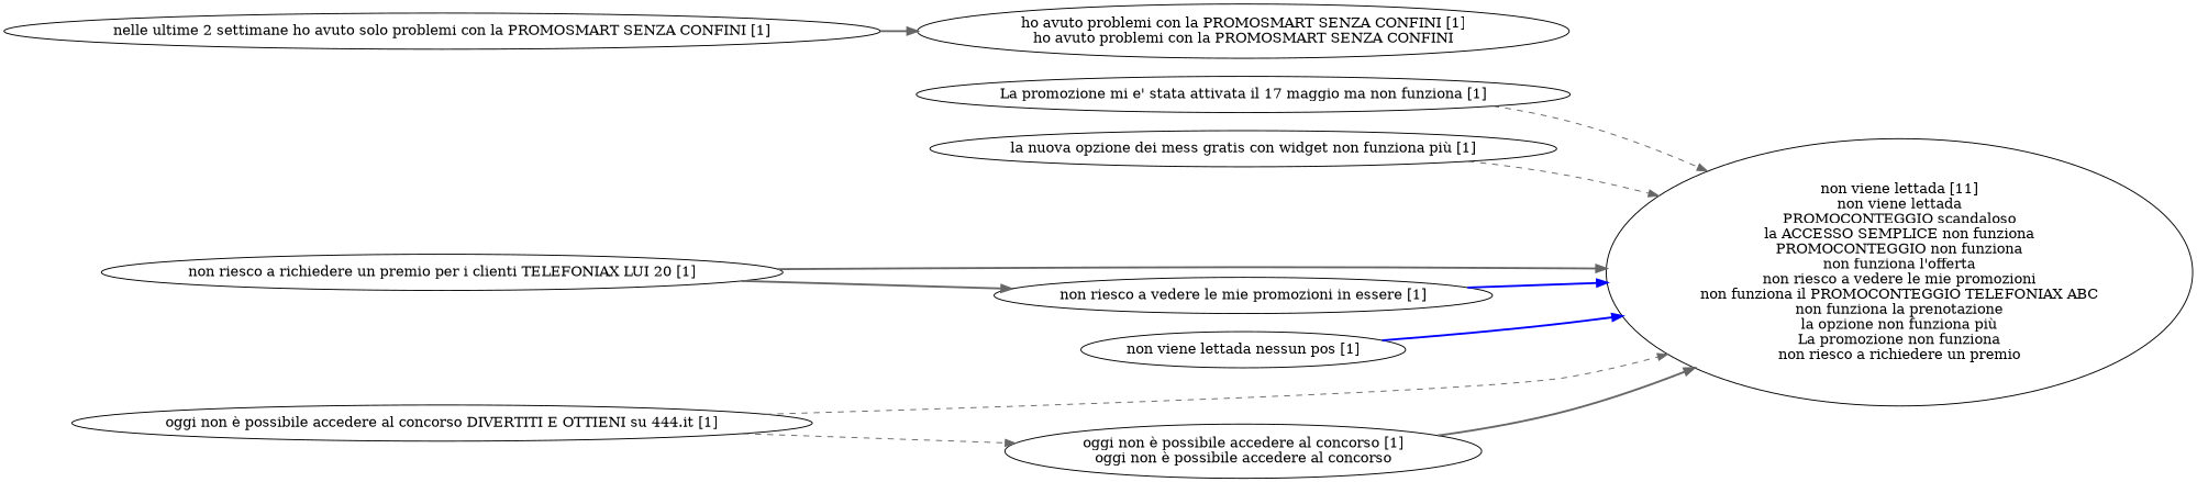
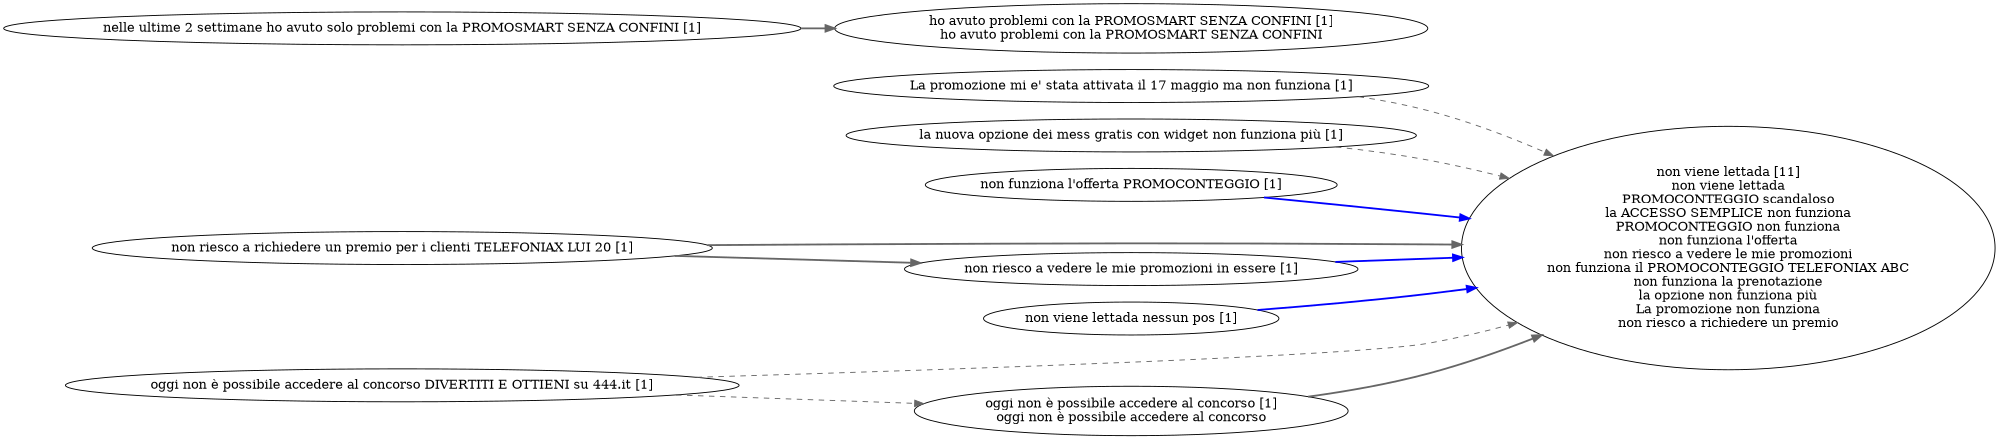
  digraph {
    rankdir=LR
    edge [color=gray40 style=bold]
    "La promozione mi e' stata attivata il 17 maggio ma non funziona [1]"
    "non viene lettada [11]\nnon viene lettada\nPROMOCONTEGGIO scandaloso\nla ACCESSO SEMPLICE non funziona\nPROMOCONTEGGIO non funziona\nnon funziona l'offerta\nnon riesco a vedere le mie promozioni\nnon funziona il PROMOCONTEGGIO TELEFONIAX ABC\nnon funziona la prenotazione\nla opzione non funziona più\nLa promozione non funziona\nnon riesco a richiedere un premio"
    "la nuova opzione dei mess gratis con widget non funziona più [1]"
    "nelle ultime 2 settimane ho avuto solo problemi con la PROMOSMART SENZA CONFINI [1]"
    "ho avuto problemi con la PROMOSMART SENZA CONFINI [1]\nho avuto problemi con la PROMOSMART SENZA CONFINI"
+   "non funziona l'offerta PROMOCONTEGGIO [1]"
    "non riesco a richiedere un premio per i clienti TELEFONIAX LUI 20 [1]"
    "non riesco a vedere le mie promozioni in essere [1]"
    "non viene lettada nessun pos [1]"
    "oggi non è possibile accedere al concorso [1]\noggi non è possibile accedere al concorso"
    "oggi non è possibile accedere al concorso DIVERTITI E OTTIENI su 444.it [1]"
    "La promozione mi e' stata attivata il 17 maggio ma non funziona [1]" -> "non viene lettada [11]\nnon viene lettada\nPROMOCONTEGGIO scandaloso\nla ACCESSO SEMPLICE non funziona\nPROMOCONTEGGIO non funziona\nnon funziona l'offerta\nnon riesco a vedere le mie promozioni\nnon funziona il PROMOCONTEGGIO TELEFONIAX ABC\nnon funziona la prenotazione\nla opzione non funziona più\nLa promozione non funziona\nnon riesco a richiedere un premio" [style=dashed]
    "la nuova opzione dei mess gratis con widget non funziona più [1]" -> "non viene lettada [11]\nnon viene lettada\nPROMOCONTEGGIO scandaloso\nla ACCESSO SEMPLICE non funziona\nPROMOCONTEGGIO non funziona\nnon funziona l'offerta\nnon riesco a vedere le mie promozioni\nnon funziona il PROMOCONTEGGIO TELEFONIAX ABC\nnon funziona la prenotazione\nla opzione non funziona più\nLa promozione non funziona\nnon riesco a richiedere un premio" [style=dashed]
    "nelle ultime 2 settimane ho avuto solo problemi con la PROMOSMART SENZA CONFINI [1]" -> "ho avuto problemi con la PROMOSMART SENZA CONFINI [1]\nho avuto problemi con la PROMOSMART SENZA CONFINI"
+   "non funziona l'offerta PROMOCONTEGGIO [1]" -> "non viene lettada [11]\nnon viene lettada\nPROMOCONTEGGIO scandaloso\nla ACCESSO SEMPLICE non funziona\nPROMOCONTEGGIO non funziona\nnon funziona l'offerta\nnon riesco a vedere le mie promozioni\nnon funziona il PROMOCONTEGGIO TELEFONIAX ABC\nnon funziona la prenotazione\nla opzione non funziona più\nLa promozione non funziona\nnon riesco a richiedere un premio" [color=blue]
    "non riesco a richiedere un premio per i clienti TELEFONIAX LUI 20 [1]" -> "non viene lettada [11]\nnon viene lettada\nPROMOCONTEGGIO scandaloso\nla ACCESSO SEMPLICE non funziona\nPROMOCONTEGGIO non funziona\nnon funziona l'offerta\nnon riesco a vedere le mie promozioni\nnon funziona il PROMOCONTEGGIO TELEFONIAX ABC\nnon funziona la prenotazione\nla opzione non funziona più\nLa promozione non funziona\nnon riesco a richiedere un premio"
    "non riesco a richiedere un premio per i clienti TELEFONIAX LUI 20 [1]" -> "non riesco a vedere le mie promozioni in essere [1]"
    "non riesco a vedere le mie promozioni in essere [1]" -> "non viene lettada [11]\nnon viene lettada\nPROMOCONTEGGIO scandaloso\nla ACCESSO SEMPLICE non funziona\nPROMOCONTEGGIO non funziona\nnon funziona l'offerta\nnon riesco a vedere le mie promozioni\nnon funziona il PROMOCONTEGGIO TELEFONIAX ABC\nnon funziona la prenotazione\nla opzione non funziona più\nLa promozione non funziona\nnon riesco a richiedere un premio" [color=blue]
    "non viene lettada nessun pos [1]" -> "non viene lettada [11]\nnon viene lettada\nPROMOCONTEGGIO scandaloso\nla ACCESSO SEMPLICE non funziona\nPROMOCONTEGGIO non funziona\nnon funziona l'offerta\nnon riesco a vedere le mie promozioni\nnon funziona il PROMOCONTEGGIO TELEFONIAX ABC\nnon funziona la prenotazione\nla opzione non funziona più\nLa promozione non funziona\nnon riesco a richiedere un premio" [color=blue]
    "oggi non è possibile accedere al concorso [1]\noggi non è possibile accedere al concorso" -> "non viene lettada [11]\nnon viene lettada\nPROMOCONTEGGIO scandaloso\nla ACCESSO SEMPLICE non funziona\nPROMOCONTEGGIO non funziona\nnon funziona l'offerta\nnon riesco a vedere le mie promozioni\nnon funziona il PROMOCONTEGGIO TELEFONIAX ABC\nnon funziona la prenotazione\nla opzione non funziona più\nLa promozione non funziona\nnon riesco a richiedere un premio"
    "oggi non è possibile accedere al concorso DIVERTITI E OTTIENI su 444.it [1]" -> "non viene lettada [11]\nnon viene lettada\nPROMOCONTEGGIO scandaloso\nla ACCESSO SEMPLICE non funziona\nPROMOCONTEGGIO non funziona\nnon funziona l'offerta\nnon riesco a vedere le mie promozioni\nnon funziona il PROMOCONTEGGIO TELEFONIAX ABC\nnon funziona la prenotazione\nla opzione non funziona più\nLa promozione non funziona\nnon riesco a richiedere un premio" [style=dashed]
    "oggi non è possibile accedere al concorso DIVERTITI E OTTIENI su 444.it [1]" -> "oggi non è possibile accedere al concorso [1]\noggi non è possibile accedere al concorso" [style=dashed]
  }
